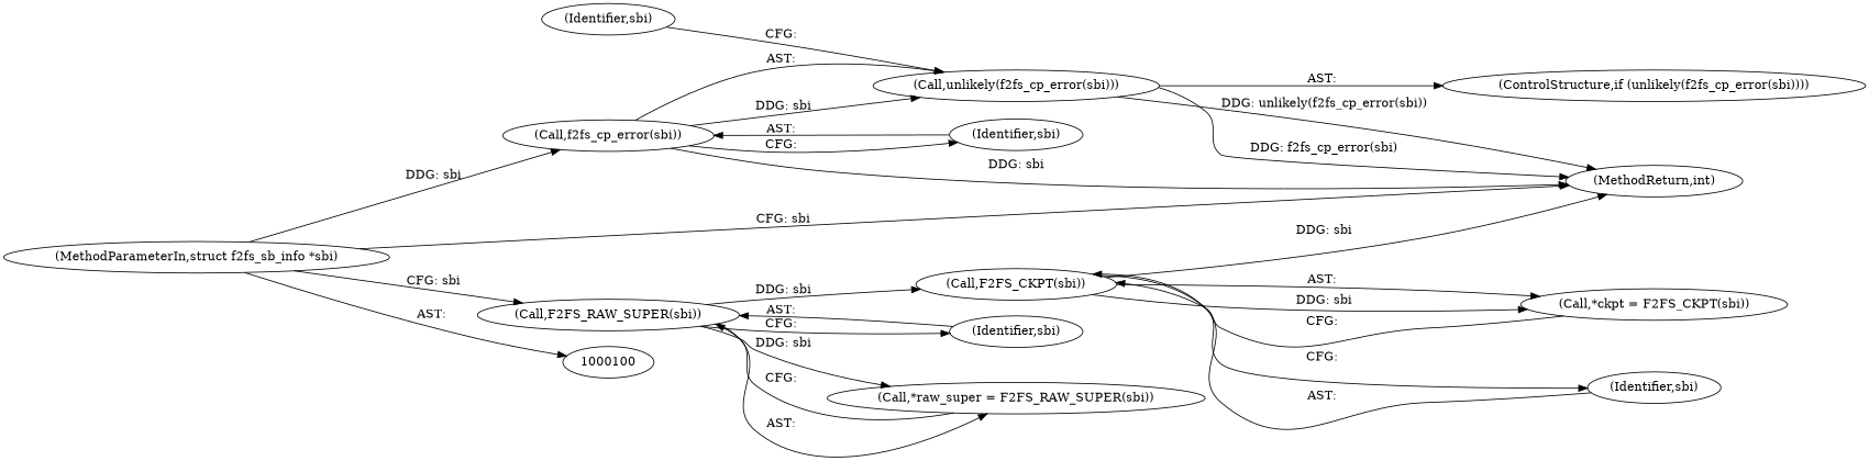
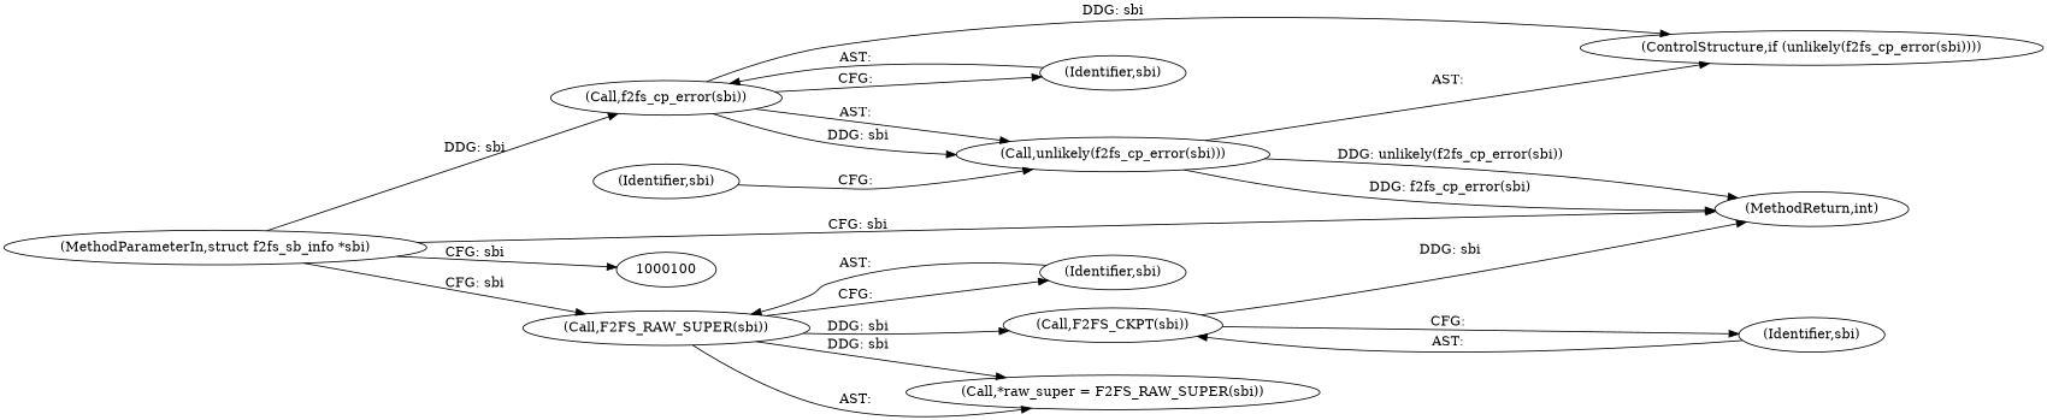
  digraph {
    rankdir=LR
    n1 [label="(Call,f2fs_cp_error(sbi))"]
    n2 [label="(Call,unlikely(f2fs_cp_error(sbi)))"]
    n3 [label="(MethodReturn,int)"]
    n4 [label="(Identifier,sbi)"]
    n5 [label="(ControlStructure,if (unlikely(f2fs_cp_error(sbi))))"]
    n6 [label="(Call,F2FS_CKPT(sbi))"]
-   n7 [label="(Call,*ckpt = F2FS_CKPT(sbi))"]
    n8 [label="(Identifier,sbi)"]
    n9 [label="(Call,F2FS_RAW_SUPER(sbi))"]
    n10 [label="(Call,*raw_super = F2FS_RAW_SUPER(sbi))"]
    n11 [label="(Identifier,sbi)"]
    n12 [label="(MethodParameterIn,struct f2fs_sb_info *sbi)"]
    1000100
    n14 [label="(Identifier,sbi)"]
    n1 -> n2 [label="AST: "]
    n1 -> n2 [label="DDG: sbi"]
-   n1 -> n3 [label="DDG: sbi"]
+   n1 -> n5 [label="DDG: sbi"]
    n1 -> n4 [label="CFG: "]
    n2 -> n3 [label="DDG: unlikely(f2fs_cp_error(sbi))"]
    n2 -> n3 [label="DDG: f2fs_cp_error(sbi)"]
    n2 -> n5 [label="AST: "]
    n4 -> n1 [label="AST: "]
    n6 -> n3 [label="DDG: sbi"]
-   n6 -> n7 [label="AST: "]
-   n6 -> n7 [label="DDG: sbi"]
    n6 -> n8 [label="CFG: "]
-   n7 -> n6 [label="CFG: "]
    n8 -> n6 [label="AST: "]
    n9 -> n6 [label="DDG: sbi"]
    n9 -> n10 [label="AST: "]
    n9 -> n10 [label="DDG: sbi"]
    n9 -> n11 [label="CFG: "]
-   n10 -> n9 [label="CFG: "]
    n11 -> n9 [label="AST: "]
    n12 -> n1 [label="DDG: sbi"]
    n12 -> n3 [label="CFG: sbi"]
    n12 -> n9 [label="CFG: sbi"]
-   n12 -> 1000100 [label="AST: "]
+   n12 -> 1000100 [label="CFG: sbi"]
    n14 -> n2 [label="CFG: "]
  }
